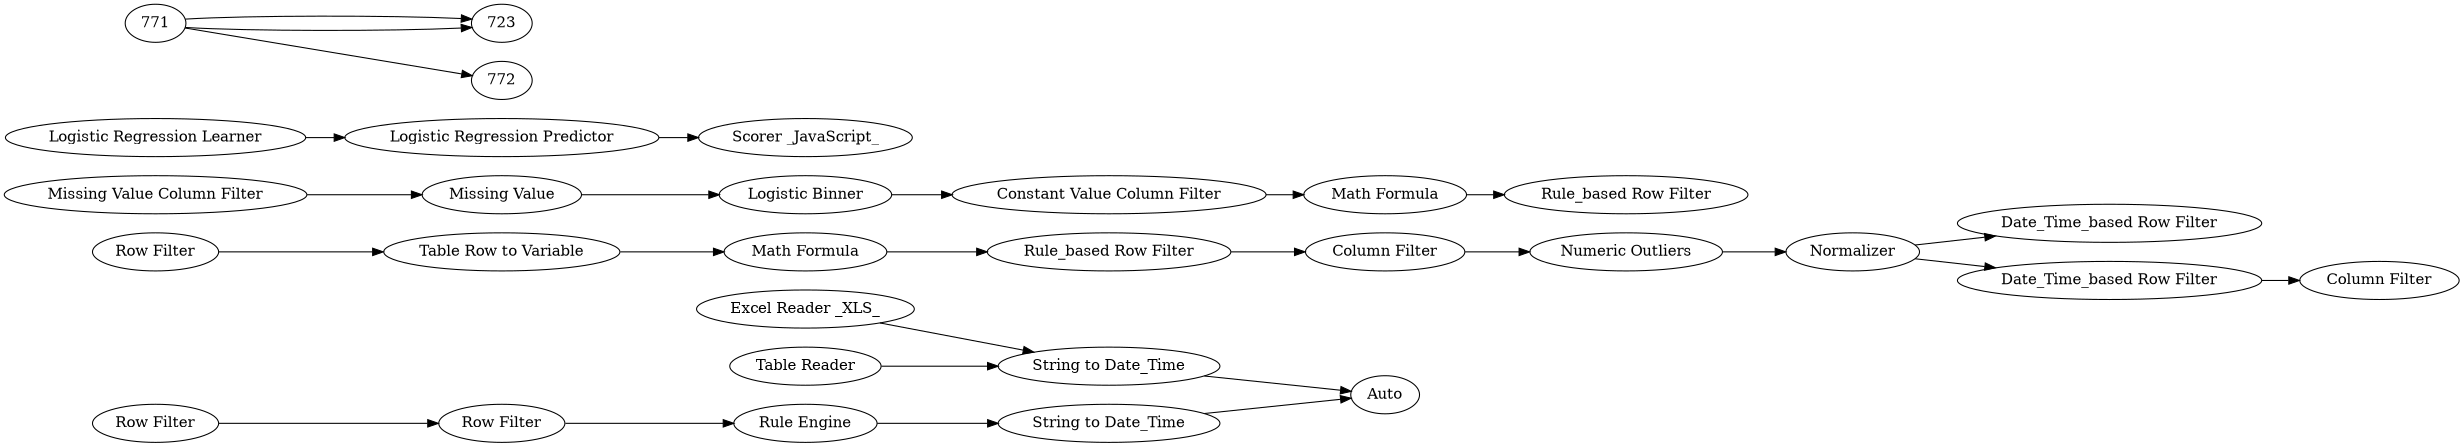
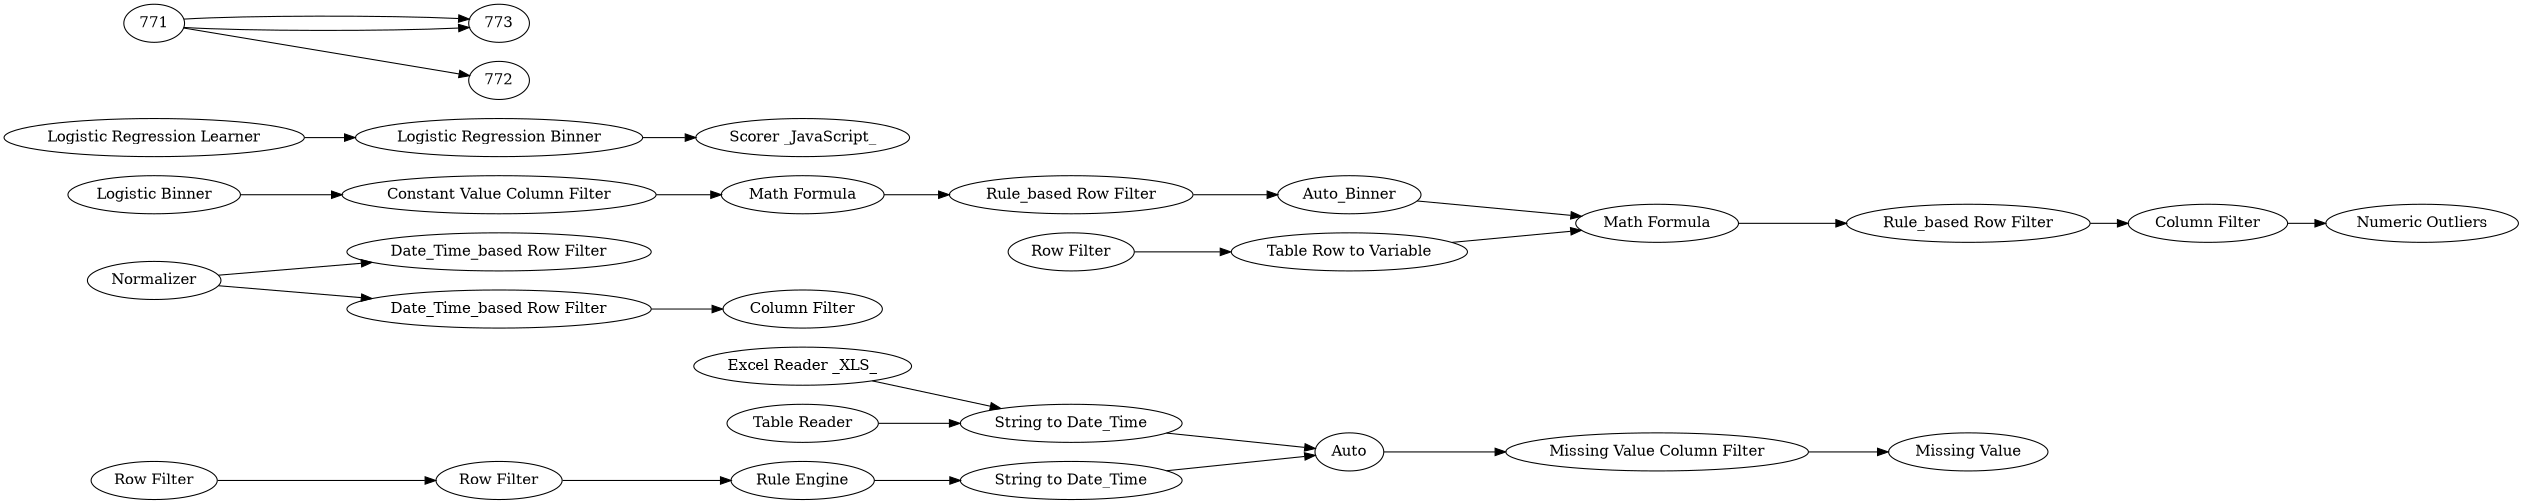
  digraph {
    rankdir=LR
    n1 [label="Excel Reader _XLS_"]
    n2 [label="String to Date_Time"]
    n3 [label=Auto]
    n4 [label=Normalizer]
    n5 [label="Date_Time_based Row Filter"]
    n6 [label="Date_Time_based Row Filter"]
    n7 [label="Column Filter"]
    n8 [label="Table Reader"]
    n9 [label="Row Filter"]
    n10 [label="Row Filter"]
    n11 [label="Rule Engine"]
    n12 [label="String to Date_Time"]
    n13 [label="Missing Value Column Filter"]
    n14 [label="Missing Value"]
    n15 [label="Logistic Binner"]
    n16 [label="Constant Value Column Filter"]
    n17 [label="Math Formula"]
    n18 [label="Rule_based Row Filter"]
+   n19 [label=Auto_Binner]
    n20 [label="Math Formula"]
    n21 [label="Rule_based Row Filter"]
    n22 [label="Row Filter"]
    n23 [label="Table Row to Variable"]
    n24 [label="Column Filter"]
    n25 [label="Numeric Outliers"]
    n26 [label="Logistic Regression Learner"]
-   n27 [label="Logistic Regression Predictor"]
+   n27 [label="Logistic Regression Binner"]
    n28 [label="Scorer _JavaScript_"]
    771
-   773 [label=723]
+   773
    772
    n1 -> n2
    n2 -> n3
+   n3 -> n13
    n4 -> n5
    n4 -> n6
    n6 -> n7
    n8 -> n2
    n9 -> n10
    n10 -> n11
    n11 -> n12
    n12 -> n3
    n13 -> n14
-   n14 -> n15
    n15 -> n16
    n16 -> n17
    n17 -> n18
+   n18 -> n19
+   n19 -> n20
    n20 -> n21
    n21 -> n24
    n22 -> n23
    n23 -> n20
    n24 -> n25
-   n25 -> n4
    n26 -> n27
    n27 -> n28
    771 -> 773
    771 -> 773
    771 -> 772
  }
